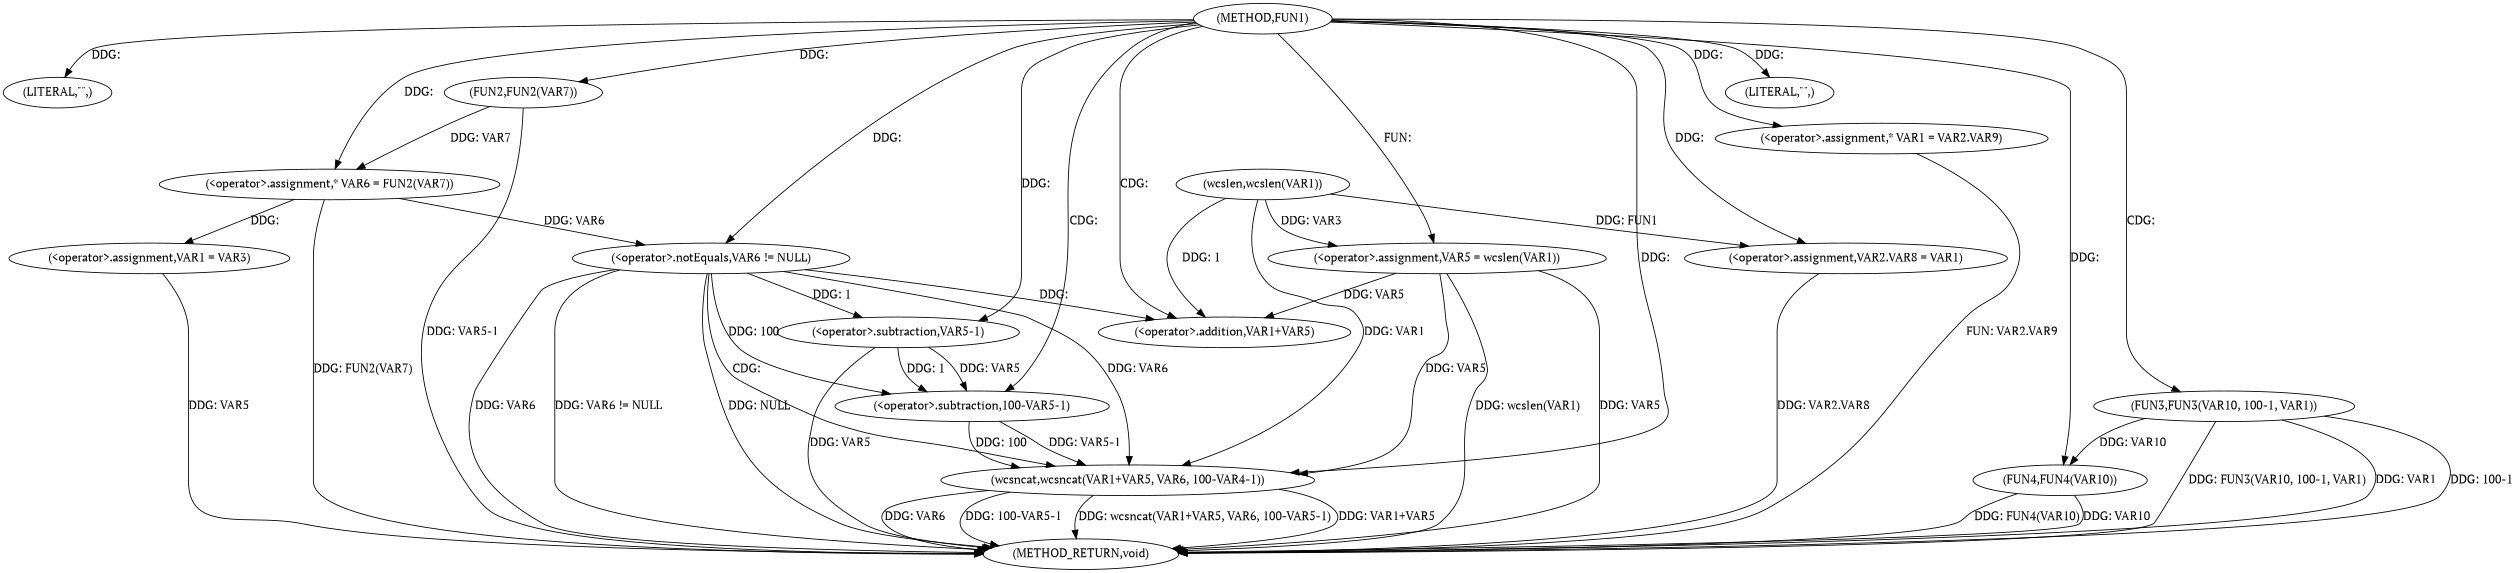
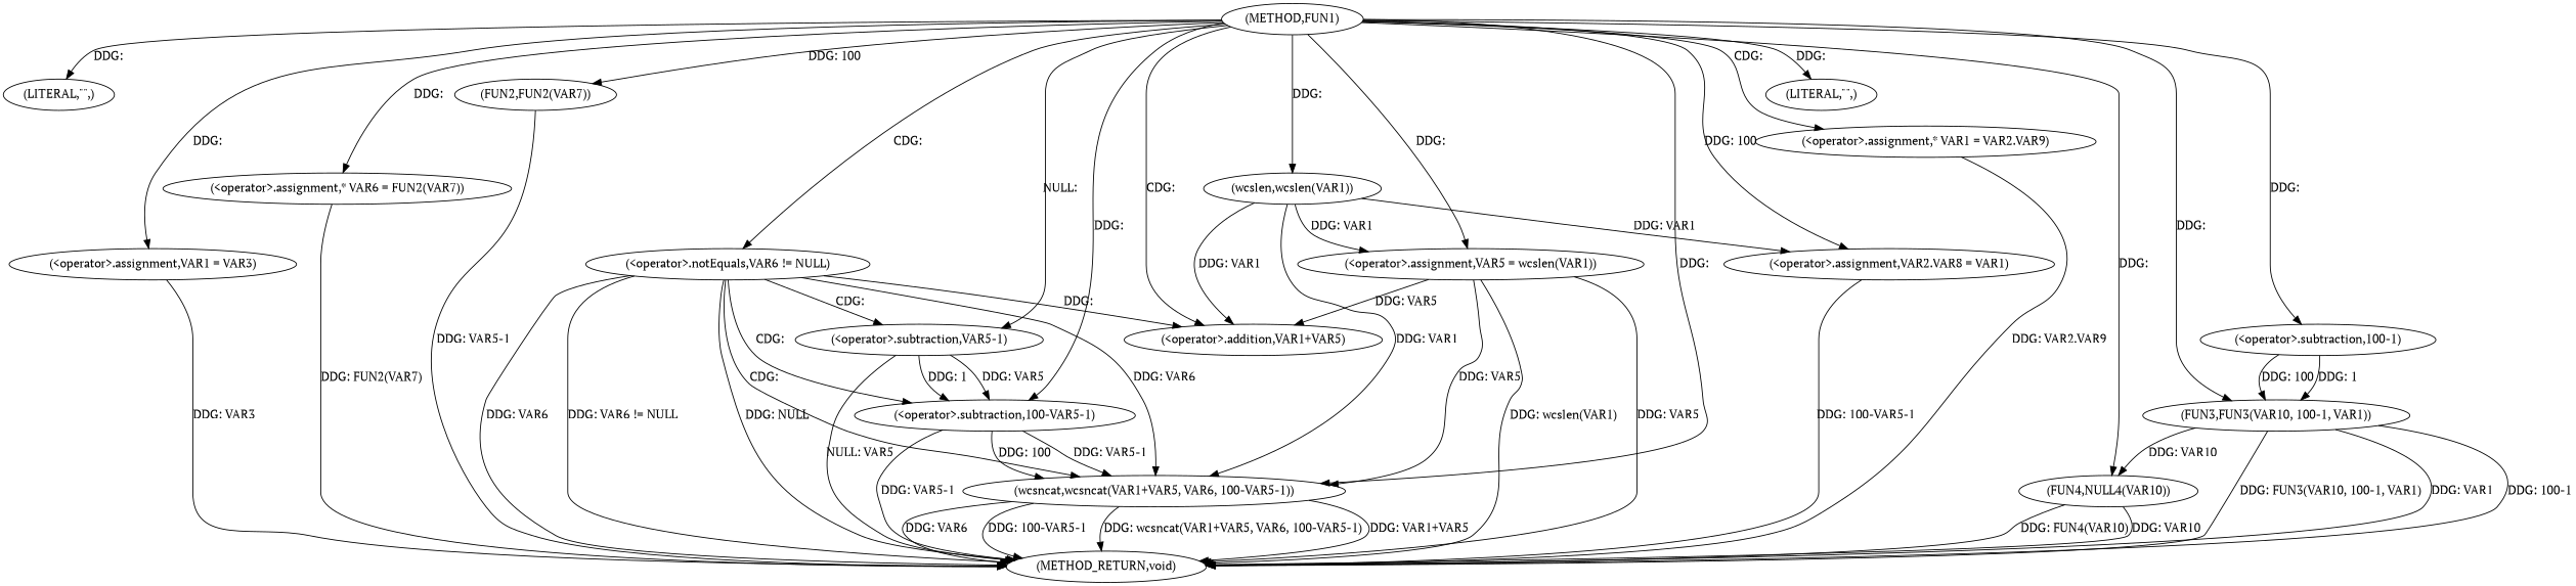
  digraph {
    fontname="PT Serif"
    node [fontname="PT Serif"]
    edge [fontname="PT Serif"]
    n1 [label="(METHOD,FUN1)"]
    n2 [label="(LITERAL,\"\",)"]
    n3 [label="(<operator>.assignment,VAR1 = VAR3)"]
    n4 [label="(<operator>.assignment,VAR5 = wcslen(VAR1))"]
    n5 [label="(wcslen,wcslen(VAR1))"]
    n6 [label="(<operator>.assignment,* VAR6 = FUN2(VAR7))"]
    n7 [label="(FUN2,FUN2(VAR7))"]
    n8 [label="(<operator>.notEquals,VAR6 != NULL)"]
-   n9 [label="(wcsncat,wcsncat(VAR1+VAR5, VAR6, 100-VAR4-1))"]
+   n9 [label="(wcsncat,wcsncat(VAR1+VAR5, VAR6, 100-VAR5-1))"]
    n10 [label="(<operator>.addition,VAR1+VAR5)"]
    n11 [label="(<operator>.subtraction,100-VAR5-1)"]
    n12 [label="(<operator>.subtraction,VAR5-1)"]
    n13 [label="(<operator>.assignment,VAR2.VAR8 = VAR1)"]
    n14 [label="(<operator>.assignment,* VAR1 = VAR2.VAR9)"]
    n15 [label="(LITERAL,\"\",)"]
    n16 [label="(FUN3,FUN3(VAR10, 100-1, VAR1))"]
-   n18 [label="(FUN4,FUN4(VAR10))"]
+   n17 [label="(<operator>.subtraction,100-1)"]
+   n18 [label="(FUN4,NULL4(VAR10))"]
    n19 [label="(METHOD_RETURN,void)"]
    n1 -> n2 [label="DDG: "]
-   n6 -> n3 [label="DDG: "]
-   n1 -> n4 [label="FUN: "]
+   n1 -> n3 [label="DDG: "]
+   n1 -> n4 [label="DDG: "]
+   n1 -> n5 [label="DDG: "]
    n1 -> n6 [label="DDG: "]
-   n1 -> n7 [label="DDG: "]
-   n1 -> n8 [label="DDG: "]
+   n1 -> n7 [label="DDG: 100"]
+   n1 -> n8 [label="CDG: "]
    n1 -> n9 [label="DDG: "]
    n1 -> n10 [label="CDG: "]
-   n1 -> n11 [label="CDG: "]
-   n1 -> n12 [label="DDG: "]
-   n1 -> n13 [label="DDG: "]
-   n1 -> n14 [label="DDG: "]
+   n1 -> n11 [label="DDG: "]
+   n1 -> n12 [label="NULL: "]
+   n1 -> n13 [label="DDG: 100"]
+   n1 -> n14 [label="CDG: "]
    n1 -> n15 [label="DDG: "]
-   n1 -> n16 [label="CDG: "]
+   n1 -> n16 [label="DDG: "]
+   n1 -> n17 [label="DDG: "]
    n1 -> n18 [label="DDG: "]
-   n3 -> n19 [label="DDG: VAR5"]
+   n3 -> n19 [label="DDG: VAR3"]
    n4 -> n9 [label="DDG: VAR5"]
    n4 -> n10 [label="DDG: VAR5"]
    n4 -> n19 [label="DDG: wcslen(VAR1)"]
    n4 -> n19 [label="DDG: VAR5"]
-   n5 -> n4 [label="DDG: VAR3"]
+   n5 -> n4 [label="DDG: VAR1"]
    n5 -> n9 [label="DDG: VAR1"]
-   n5 -> n10 [label="DDG: 1"]
-   n5 -> n13 [label="DDG: FUN1"]
-   n6 -> n8 [label="DDG: VAR6"]
+   n5 -> n10 [label="DDG: VAR1"]
+   n5 -> n13 [label="DDG: VAR1"]
    n6 -> n19 [label="DDG: FUN2(VAR7)"]
-   n7 -> n6 [label="DDG: VAR7"]
    n7 -> n19 [label="DDG: VAR5-1"]
    n8 -> n9 [label="DDG: VAR6"]
    n8 -> n9 [label="CDG: "]
    n8 -> n10 [label="DDG: "]
-   n8 -> n11 [label="DDG: 100"]
-   n8 -> n12 [label="DDG: 1"]
+   n8 -> n11 [label="CDG: "]
+   n8 -> n12 [label="CDG: "]
    n8 -> n19 [label="DDG: VAR6"]
    n8 -> n19 [label="DDG: VAR6 != NULL"]
    n8 -> n19 [label="DDG: NULL"]
    n9 -> n19 [label="DDG: VAR1+VAR5"]
    n9 -> n19 [label="DDG: VAR6"]
    n9 -> n19 [label="DDG: 100-VAR5-1"]
    n9 -> n19 [label="DDG: wcsncat(VAR1+VAR5, VAR6, 100-VAR5-1)"]
    n11 -> n9 [label="DDG: 100"]
    n11 -> n9 [label="DDG: VAR5-1"]
+   n11 -> n19 [label="DDG: VAR5-1"]
    n12 -> n11 [label="DDG: VAR5"]
    n12 -> n11 [label="DDG: 1"]
-   n12 -> n19 [label="DDG: VAR5"]
-   n13 -> n19 [label="DDG: VAR2.VAR8"]
-   n14 -> n19 [label="FUN: VAR2.VAR9"]
+   n12 -> n19 [label="NULL: VAR5"]
+   n13 -> n19 [label="DDG: 100-VAR5-1"]
+   n14 -> n19 [label="DDG: VAR2.VAR9"]
    n16 -> n18 [label="DDG: VAR10"]
    n16 -> n19 [label="DDG: FUN3(VAR10, 100-1, VAR1)"]
    n16 -> n19 [label="DDG: VAR1"]
    n16 -> n19 [label="DDG: 100-1"]
+   n17 -> n16 [label="DDG: 100"]
+   n17 -> n16 [label="DDG: 1"]
    n18 -> n19 [label="DDG: FUN4(VAR10)"]
    n18 -> n19 [label="DDG: VAR10"]
  }
